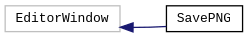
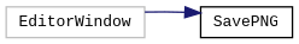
  digraph {
    rankdir=LR
    fontname="Liberation Mono"
    node [fillcolor=white fontname="Liberation Mono" fontsize=10 shape=record style=filled]
    n1 [color=grey75 height=0.2 label=EditorWindow width=0.4]
    n2 [color=black height=0.2 label=SavePNG width=0.4]
-   n1 -> n2 [color=midnightblue dir=back fontname="Liberation Mono" fontsize=10 labelfontname=Helvetica labelfontsize=10 style=solid]
+   n2 -> n1 [color=midnightblue dir=back fontname="Liberation Mono" fontsize=10 labelfontname=Helvetica labelfontsize=10 style=solid]
  }
